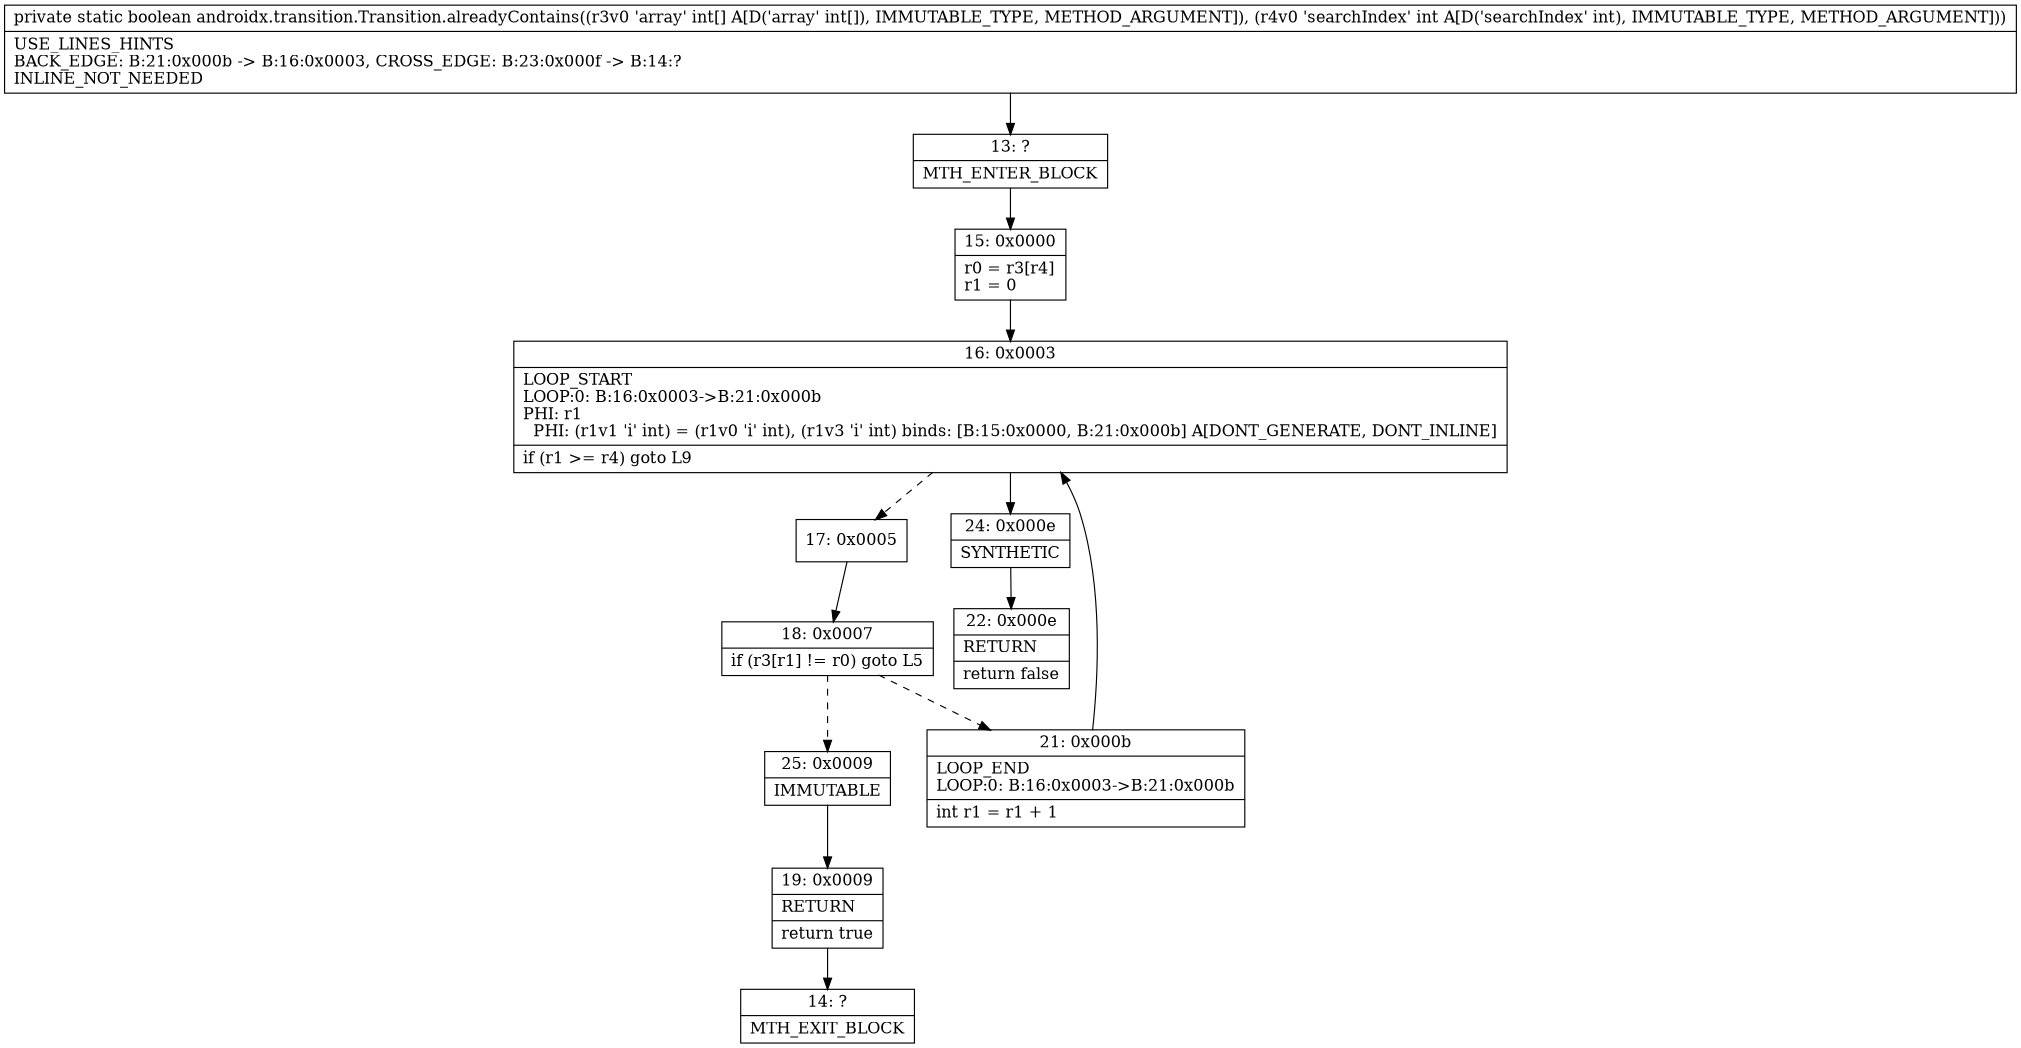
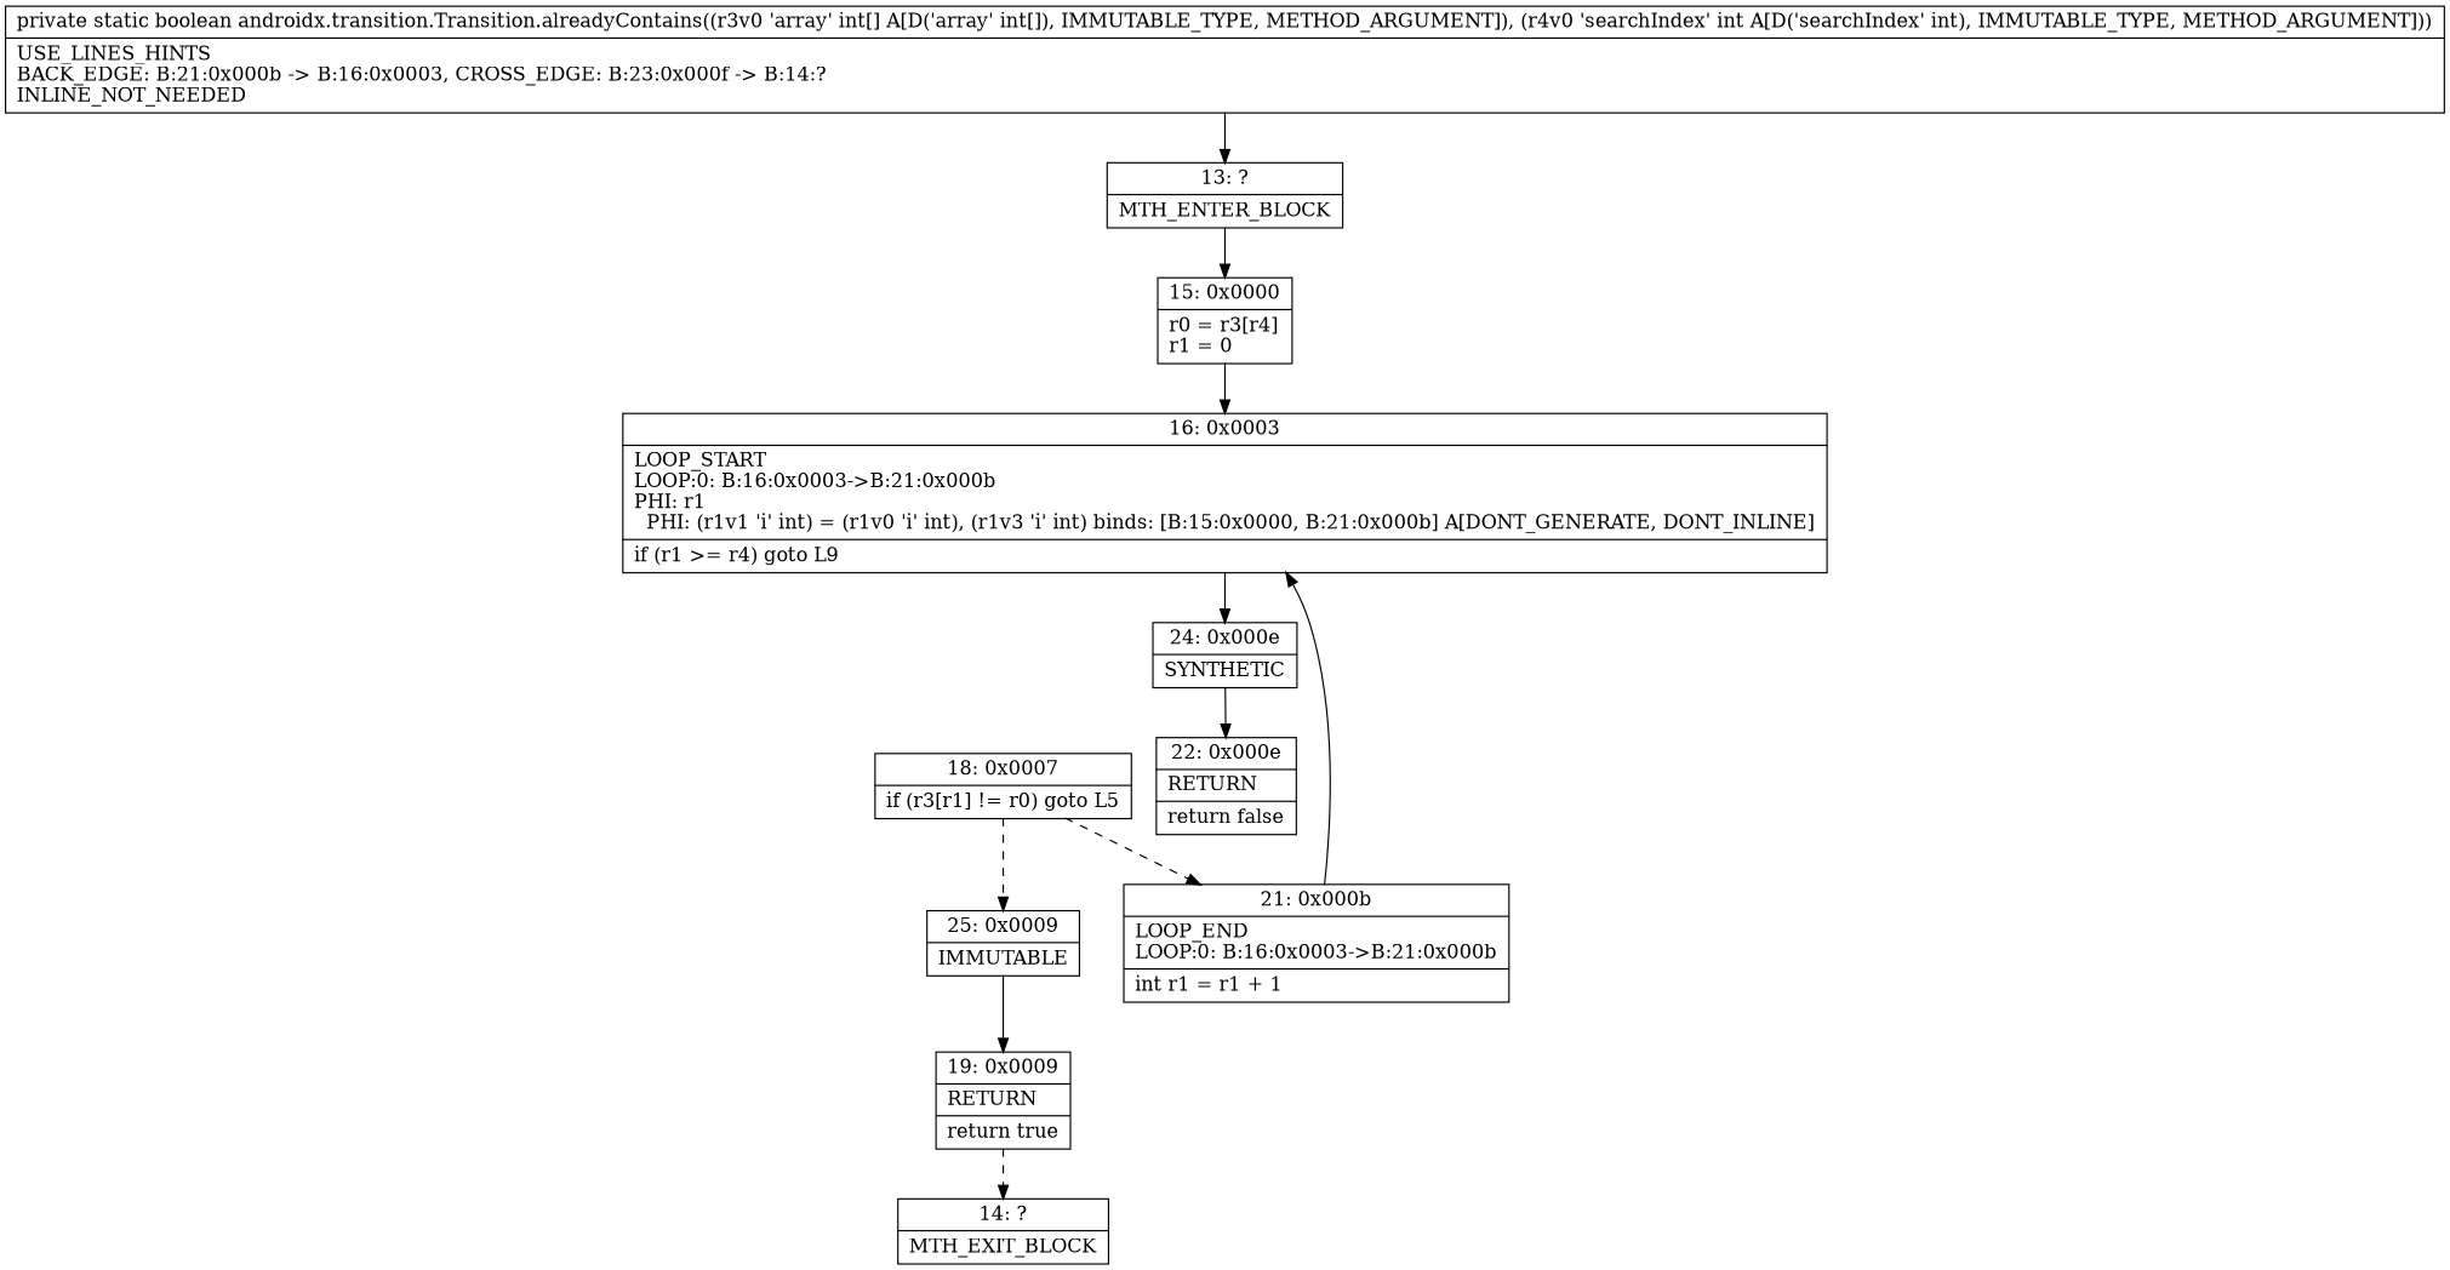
  digraph {
    node [shape=record]
    n1 [label="{13\:\ ?|MTH_ENTER_BLOCK\l}"]
    n2 [label="{15\:\ 0x0000|r0 = r3[r4]\lr1 = 0\l}"]
    n3 [label="{16\:\ 0x0003|LOOP_START\lLOOP:0: B:16:0x0003\-\>B:21:0x000b\lPHI: r1 \l  PHI: (r1v1 'i' int) = (r1v0 'i' int), (r1v3 'i' int) binds: [B:15:0x0000, B:21:0x000b] A[DONT_GENERATE, DONT_INLINE]\l|if (r1 \>= r4) goto L9\l}"]
-   n4 [label="{17\:\ 0x0005}"]
    n5 [label="{24\:\ 0x000e|SYNTHETIC\l}"]
    n6 [label="{18\:\ 0x0007|if (r3[r1] != r0) goto L5\l}"]
    n7 [label="{22\:\ 0x000e|RETURN\l|return false\l}"]
    n8 [label="{21\:\ 0x000b|LOOP_END\lLOOP:0: B:16:0x0003\-\>B:21:0x000b\l|int r1 = r1 + 1\l}"]
    n9 [label="{25\:\ 0x0009|IMMUTABLE\l}"]
    n10 [label="{19\:\ 0x0009|RETURN\l|return true\l}"]
    n11 [label="{14\:\ ?|MTH_EXIT_BLOCK\l}"]
    n12 [label="{private static boolean androidx.transition.Transition.alreadyContains((r3v0 'array' int[] A[D('array' int[]), IMMUTABLE_TYPE, METHOD_ARGUMENT]), (r4v0 'searchIndex' int A[D('searchIndex' int), IMMUTABLE_TYPE, METHOD_ARGUMENT]))  | USE_LINES_HINTS\lBACK_EDGE: B:21:0x000b \-\> B:16:0x0003, CROSS_EDGE: B:23:0x000f \-\> B:14:?\lINLINE_NOT_NEEDED\l}"]
    n1 -> n2
    n2 -> n3
-   n3 -> n4 [style=dashed]
    n3 -> n5
-   n4 -> n6
    n5 -> n7
    n6 -> n8 [style=dashed]
    n6 -> n9 [style=dashed]
    n8 -> n3
    n9 -> n10
-   n10 -> n11
+   n10 -> n11 [style=dashed]
    n12 -> n1
  }
